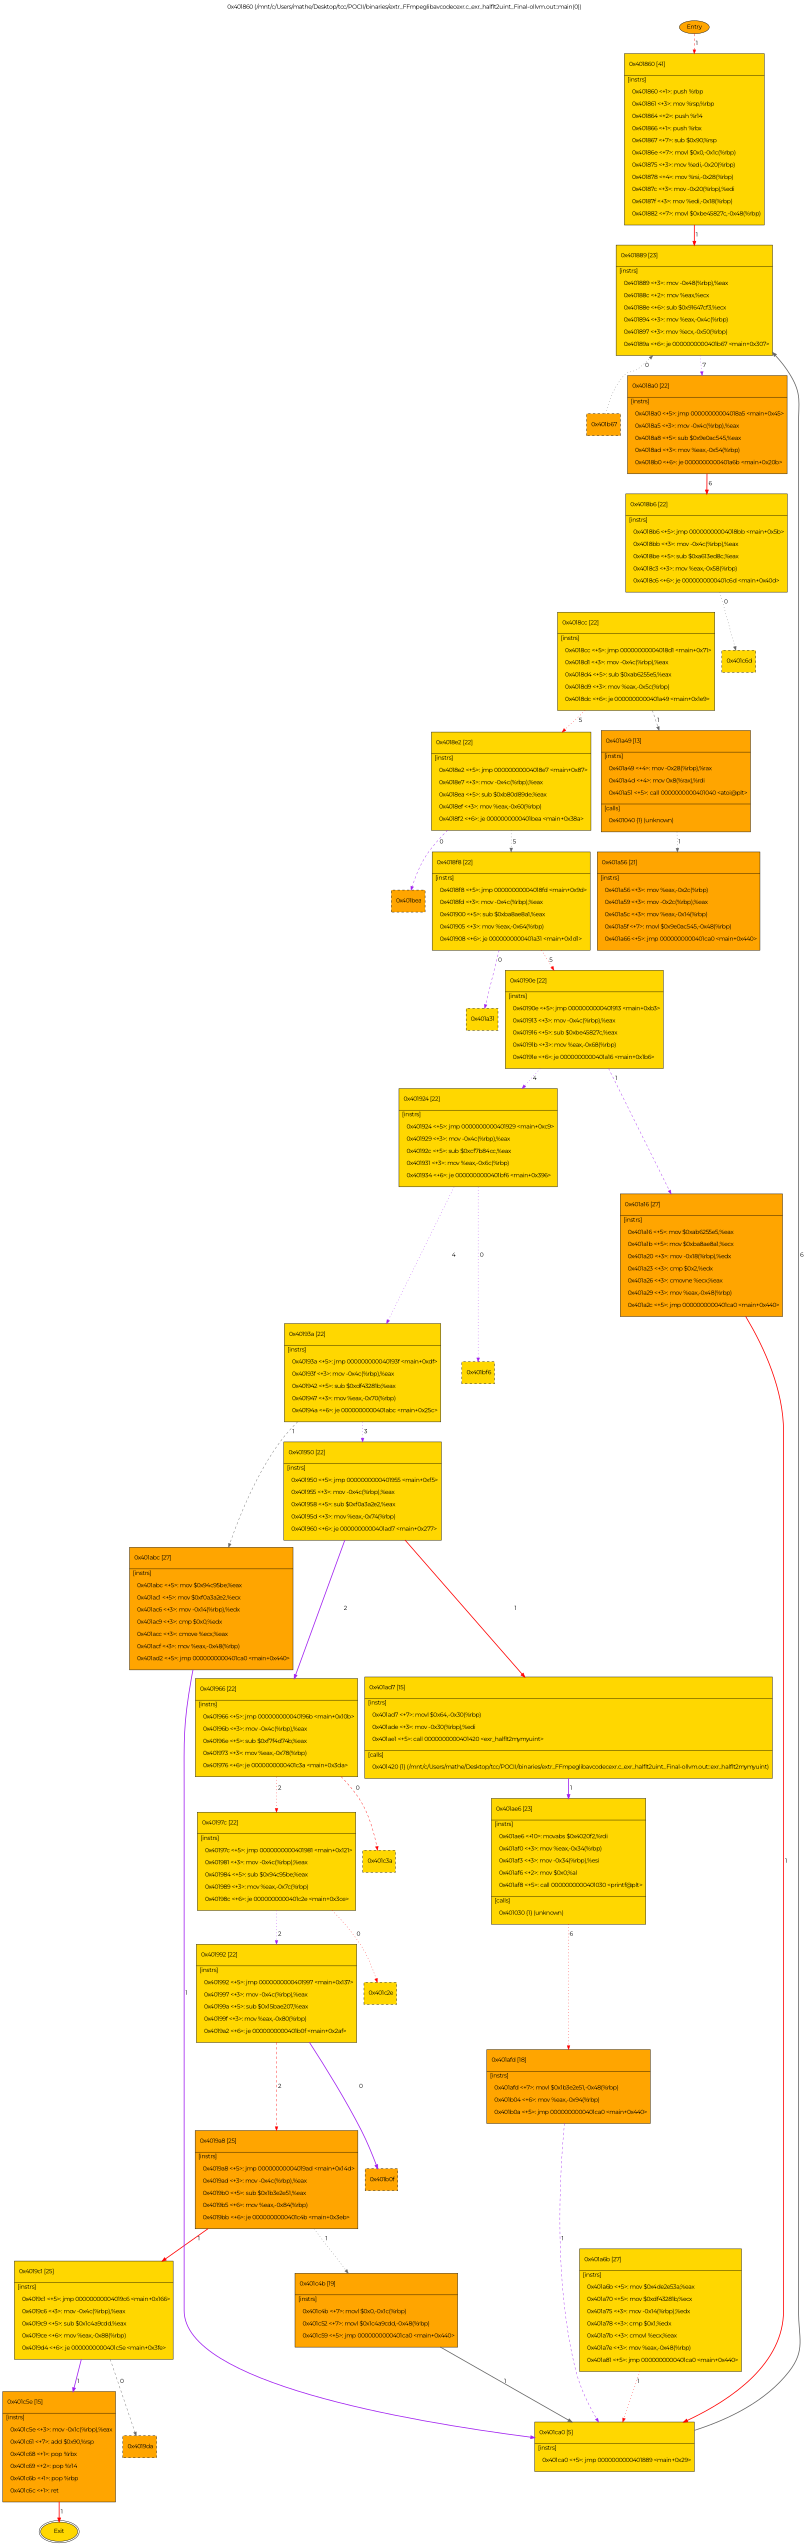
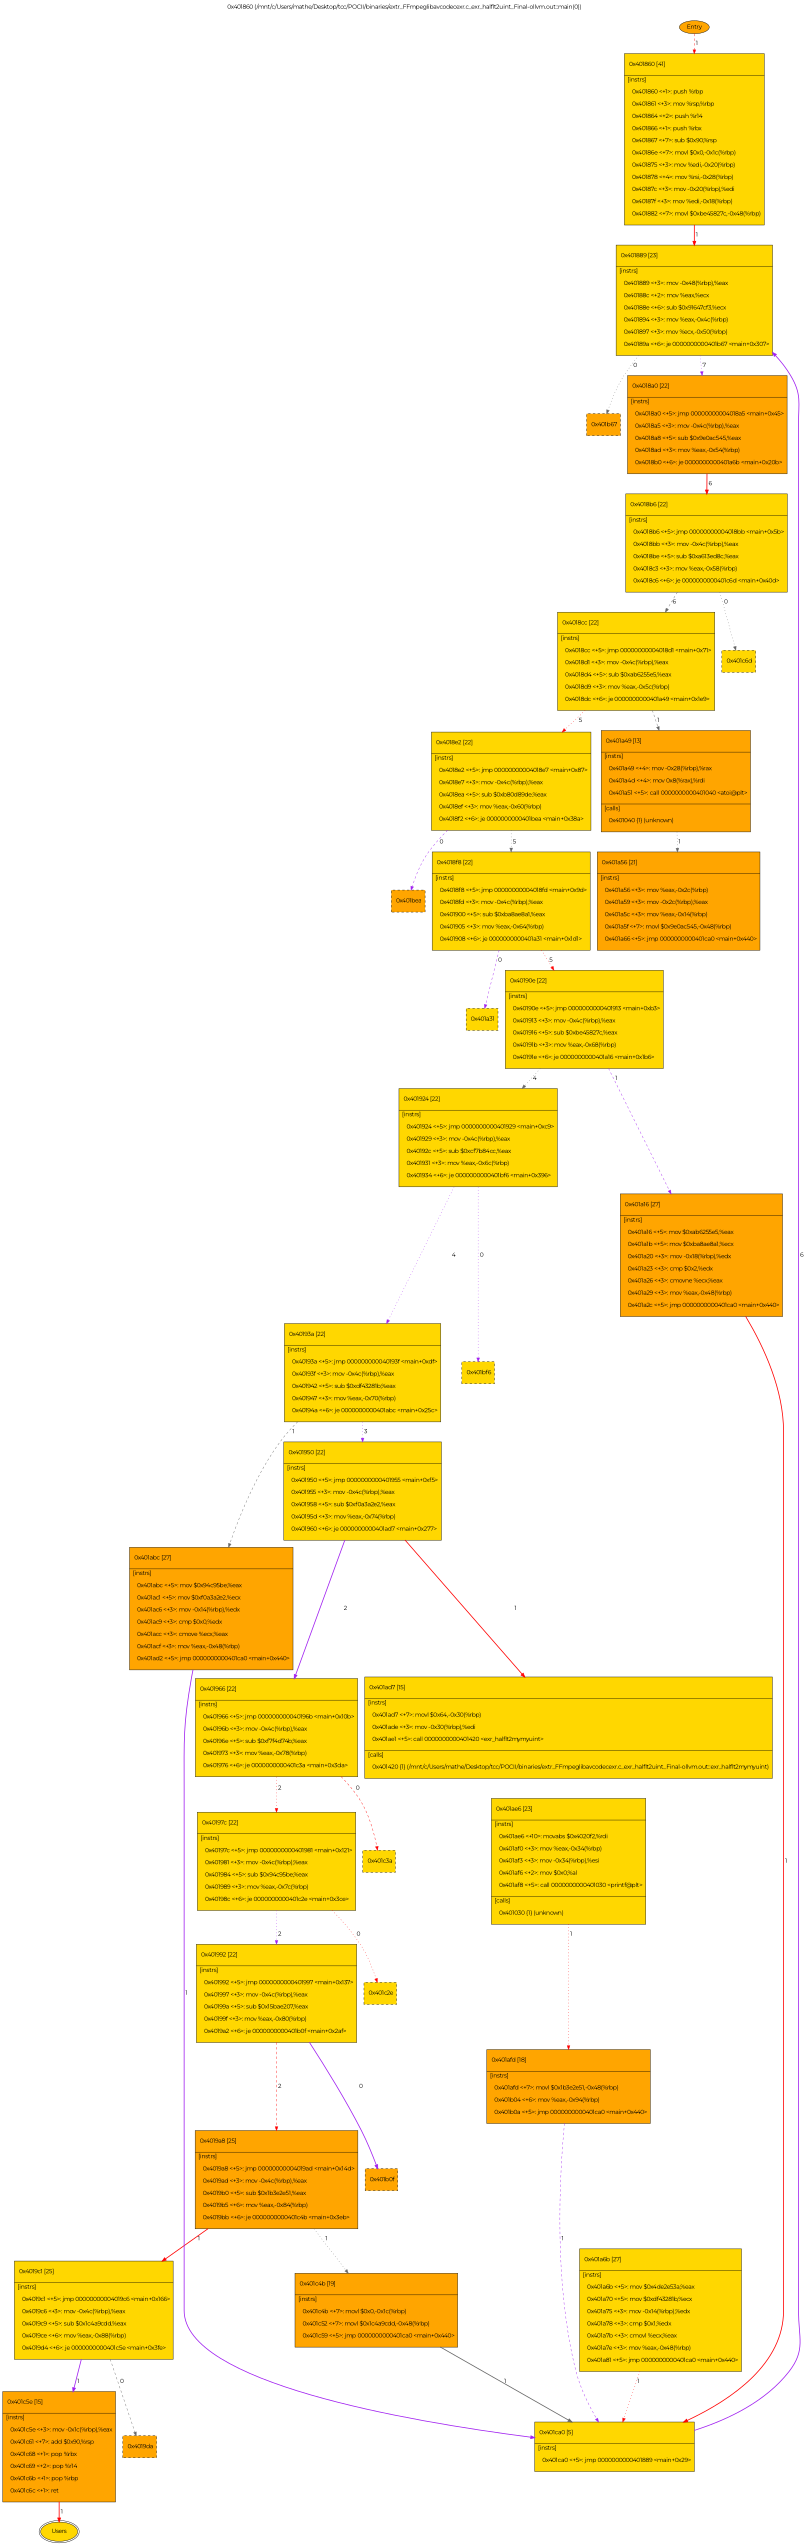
  digraph {
    fontname=Montserrat
    label="0x401860 (/mnt/c/Users/mathe/Desktop/tcc/POCII/binaries/extr_FFmpeglibavcodecexr.c_exr_halflt2uint_Final-ollvm.out::main(0))"
    labelloc=t
    node [fillcolor=gold fontname=Montserrat shape=record style=filled]
    edge [color=red fontname=Montserrat style=dotted]
    Entry [fillcolor=orange height=0.3 shape=ellipse width=0.3]
    n2 [label="{\n     0x401860 [41]\l\n     | [instrs]\l\n     &nbsp;&nbsp;0x401860 \<+1\>: push %rbp\l\n     &nbsp;&nbsp;0x401861 \<+3\>: mov %rsp,%rbp\l\n     &nbsp;&nbsp;0x401864 \<+2\>: push %r14\l\n     &nbsp;&nbsp;0x401866 \<+1\>: push %rbx\l\n     &nbsp;&nbsp;0x401867 \<+7\>: sub $0x90,%rsp\l\n     &nbsp;&nbsp;0x40186e \<+7\>: movl $0x0,-0x1c(%rbp)\l\n     &nbsp;&nbsp;0x401875 \<+3\>: mov %edi,-0x20(%rbp)\l\n     &nbsp;&nbsp;0x401878 \<+4\>: mov %rsi,-0x28(%rbp)\l\n     &nbsp;&nbsp;0x40187c \<+3\>: mov -0x20(%rbp),%edi\l\n     &nbsp;&nbsp;0x40187f \<+3\>: mov %edi,-0x18(%rbp)\l\n     &nbsp;&nbsp;0x401882 \<+7\>: movl $0xbe45827c,-0x48(%rbp)\l\n  }"]
    n3 [label="{\n     0x401889 [23]\l\n     | [instrs]\l\n     &nbsp;&nbsp;0x401889 \<+3\>: mov -0x48(%rbp),%eax\l\n     &nbsp;&nbsp;0x40188c \<+2\>: mov %eax,%ecx\l\n     &nbsp;&nbsp;0x40188e \<+6\>: sub $0x91647cf3,%ecx\l\n     &nbsp;&nbsp;0x401894 \<+3\>: mov %eax,-0x4c(%rbp)\l\n     &nbsp;&nbsp;0x401897 \<+3\>: mov %ecx,-0x50(%rbp)\l\n     &nbsp;&nbsp;0x40189a \<+6\>: je 0000000000401b67 \<main+0x307\>\l\n  }"]
    n4 [fillcolor=orange label="{\n     0x401b67\l\n  }" style="dashed,filled"]
    n5 [fillcolor=orange label="{\n     0x4018a0 [22]\l\n     | [instrs]\l\n     &nbsp;&nbsp;0x4018a0 \<+5\>: jmp 00000000004018a5 \<main+0x45\>\l\n     &nbsp;&nbsp;0x4018a5 \<+3\>: mov -0x4c(%rbp),%eax\l\n     &nbsp;&nbsp;0x4018a8 \<+5\>: sub $0x9e0ac545,%eax\l\n     &nbsp;&nbsp;0x4018ad \<+3\>: mov %eax,-0x54(%rbp)\l\n     &nbsp;&nbsp;0x4018b0 \<+6\>: je 0000000000401a6b \<main+0x20b\>\l\n  }"]
    n6 [label="{\n     0x4018b6 [22]\l\n     | [instrs]\l\n     &nbsp;&nbsp;0x4018b6 \<+5\>: jmp 00000000004018bb \<main+0x5b\>\l\n     &nbsp;&nbsp;0x4018bb \<+3\>: mov -0x4c(%rbp),%eax\l\n     &nbsp;&nbsp;0x4018be \<+5\>: sub $0xa613ed8c,%eax\l\n     &nbsp;&nbsp;0x4018c3 \<+3\>: mov %eax,-0x58(%rbp)\l\n     &nbsp;&nbsp;0x4018c6 \<+6\>: je 0000000000401c6d \<main+0x40d\>\l\n  }"]
    n7 [label="{\n     0x401a6b [27]\l\n     | [instrs]\l\n     &nbsp;&nbsp;0x401a6b \<+5\>: mov $0x4de2e53a,%eax\l\n     &nbsp;&nbsp;0x401a70 \<+5\>: mov $0xdf43281b,%ecx\l\n     &nbsp;&nbsp;0x401a75 \<+3\>: mov -0x14(%rbp),%edx\l\n     &nbsp;&nbsp;0x401a78 \<+3\>: cmp $0x1,%edx\l\n     &nbsp;&nbsp;0x401a7b \<+3\>: cmovl %ecx,%eax\l\n     &nbsp;&nbsp;0x401a7e \<+3\>: mov %eax,-0x48(%rbp)\l\n     &nbsp;&nbsp;0x401a81 \<+5\>: jmp 0000000000401ca0 \<main+0x440\>\l\n  }"]
    n8 [label="{\n     0x401ca0 [5]\l\n     | [instrs]\l\n     &nbsp;&nbsp;0x401ca0 \<+5\>: jmp 0000000000401889 \<main+0x29\>\l\n  }"]
    n9 [label="{\n     0x401c6d\l\n  }" style="dashed,filled"]
    n10 [label="{\n     0x4018cc [22]\l\n     | [instrs]\l\n     &nbsp;&nbsp;0x4018cc \<+5\>: jmp 00000000004018d1 \<main+0x71\>\l\n     &nbsp;&nbsp;0x4018d1 \<+3\>: mov -0x4c(%rbp),%eax\l\n     &nbsp;&nbsp;0x4018d4 \<+5\>: sub $0xab6255e5,%eax\l\n     &nbsp;&nbsp;0x4018d9 \<+3\>: mov %eax,-0x5c(%rbp)\l\n     &nbsp;&nbsp;0x4018dc \<+6\>: je 0000000000401a49 \<main+0x1e9\>\l\n  }"]
-   Exit [height=0.3 peripheries=2 shape=ellipse width=0.3]
+   Exit [height=0.3 peripheries=2 shape=ellipse width=0.3 label=Users]
    n12 [fillcolor=orange label="{\n     0x401a49 [13]\l\n     | [instrs]\l\n     &nbsp;&nbsp;0x401a49 \<+4\>: mov -0x28(%rbp),%rax\l\n     &nbsp;&nbsp;0x401a4d \<+4\>: mov 0x8(%rax),%rdi\l\n     &nbsp;&nbsp;0x401a51 \<+5\>: call 0000000000401040 \<atoi@plt\>\l\n     | [calls]\l\n     &nbsp;&nbsp;0x401040 \{1\} (unknown)\l\n  }"]
    n13 [label="{\n     0x4018e2 [22]\l\n     | [instrs]\l\n     &nbsp;&nbsp;0x4018e2 \<+5\>: jmp 00000000004018e7 \<main+0x87\>\l\n     &nbsp;&nbsp;0x4018e7 \<+3\>: mov -0x4c(%rbp),%eax\l\n     &nbsp;&nbsp;0x4018ea \<+5\>: sub $0xb80d89de,%eax\l\n     &nbsp;&nbsp;0x4018ef \<+3\>: mov %eax,-0x60(%rbp)\l\n     &nbsp;&nbsp;0x4018f2 \<+6\>: je 0000000000401bea \<main+0x38a\>\l\n  }"]
    n14 [fillcolor=orange label="{\n     0x4019da\l\n  }" style="dashed,filled"]
    n15 [fillcolor=orange label="{\n     0x401a56 [21]\l\n     | [instrs]\l\n     &nbsp;&nbsp;0x401a56 \<+3\>: mov %eax,-0x2c(%rbp)\l\n     &nbsp;&nbsp;0x401a59 \<+3\>: mov -0x2c(%rbp),%eax\l\n     &nbsp;&nbsp;0x401a5c \<+3\>: mov %eax,-0x14(%rbp)\l\n     &nbsp;&nbsp;0x401a5f \<+7\>: movl $0x9e0ac545,-0x48(%rbp)\l\n     &nbsp;&nbsp;0x401a66 \<+5\>: jmp 0000000000401ca0 \<main+0x440\>\l\n  }"]
    n16 [fillcolor=orange label="{\n     0x401bea\l\n  }" style="dashed,filled"]
    n17 [label="{\n     0x4018f8 [22]\l\n     | [instrs]\l\n     &nbsp;&nbsp;0x4018f8 \<+5\>: jmp 00000000004018fd \<main+0x9d\>\l\n     &nbsp;&nbsp;0x4018fd \<+3\>: mov -0x4c(%rbp),%eax\l\n     &nbsp;&nbsp;0x401900 \<+5\>: sub $0xba8ae8a1,%eax\l\n     &nbsp;&nbsp;0x401905 \<+3\>: mov %eax,-0x64(%rbp)\l\n     &nbsp;&nbsp;0x401908 \<+6\>: je 0000000000401a31 \<main+0x1d1\>\l\n  }"]
    n18 [fillcolor=orange label="{\n     0x401c5e [15]\l\n     | [instrs]\l\n     &nbsp;&nbsp;0x401c5e \<+3\>: mov -0x1c(%rbp),%eax\l\n     &nbsp;&nbsp;0x401c61 \<+7\>: add $0x90,%rsp\l\n     &nbsp;&nbsp;0x401c68 \<+1\>: pop %rbx\l\n     &nbsp;&nbsp;0x401c69 \<+2\>: pop %r14\l\n     &nbsp;&nbsp;0x401c6b \<+1\>: pop %rbp\l\n     &nbsp;&nbsp;0x401c6c \<+1\>: ret\l\n  }"]
    n19 [label="{\n     0x401a31\l\n  }" style="dashed,filled"]
    n20 [label="{\n     0x40190e [22]\l\n     | [instrs]\l\n     &nbsp;&nbsp;0x40190e \<+5\>: jmp 0000000000401913 \<main+0xb3\>\l\n     &nbsp;&nbsp;0x401913 \<+3\>: mov -0x4c(%rbp),%eax\l\n     &nbsp;&nbsp;0x401916 \<+5\>: sub $0xbe45827c,%eax\l\n     &nbsp;&nbsp;0x40191b \<+3\>: mov %eax,-0x68(%rbp)\l\n     &nbsp;&nbsp;0x40191e \<+6\>: je 0000000000401a16 \<main+0x1b6\>\l\n  }"]
    n21 [label="{\n     0x4019c1 [25]\l\n     | [instrs]\l\n     &nbsp;&nbsp;0x4019c1 \<+5\>: jmp 00000000004019c6 \<main+0x166\>\l\n     &nbsp;&nbsp;0x4019c6 \<+3\>: mov -0x4c(%rbp),%eax\l\n     &nbsp;&nbsp;0x4019c9 \<+5\>: sub $0x1c4a9cdd,%eax\l\n     &nbsp;&nbsp;0x4019ce \<+6\>: mov %eax,-0x88(%rbp)\l\n     &nbsp;&nbsp;0x4019d4 \<+6\>: je 0000000000401c5e \<main+0x3fe\>\l\n  }"]
    n22 [fillcolor=orange label="{\n     0x401a16 [27]\l\n     | [instrs]\l\n     &nbsp;&nbsp;0x401a16 \<+5\>: mov $0xab6255e5,%eax\l\n     &nbsp;&nbsp;0x401a1b \<+5\>: mov $0xba8ae8a1,%ecx\l\n     &nbsp;&nbsp;0x401a20 \<+3\>: mov -0x18(%rbp),%edx\l\n     &nbsp;&nbsp;0x401a23 \<+3\>: cmp $0x2,%edx\l\n     &nbsp;&nbsp;0x401a26 \<+3\>: cmovne %ecx,%eax\l\n     &nbsp;&nbsp;0x401a29 \<+3\>: mov %eax,-0x48(%rbp)\l\n     &nbsp;&nbsp;0x401a2c \<+5\>: jmp 0000000000401ca0 \<main+0x440\>\l\n  }"]
    n23 [label="{\n     0x401924 [22]\l\n     | [instrs]\l\n     &nbsp;&nbsp;0x401924 \<+5\>: jmp 0000000000401929 \<main+0xc9\>\l\n     &nbsp;&nbsp;0x401929 \<+3\>: mov -0x4c(%rbp),%eax\l\n     &nbsp;&nbsp;0x40192c \<+5\>: sub $0xcf7b84cc,%eax\l\n     &nbsp;&nbsp;0x401931 \<+3\>: mov %eax,-0x6c(%rbp)\l\n     &nbsp;&nbsp;0x401934 \<+6\>: je 0000000000401bf6 \<main+0x396\>\l\n  }"]
    n24 [fillcolor=orange label="{\n     0x401c4b [19]\l\n     | [instrs]\l\n     &nbsp;&nbsp;0x401c4b \<+7\>: movl $0x0,-0x1c(%rbp)\l\n     &nbsp;&nbsp;0x401c52 \<+7\>: movl $0x1c4a9cdd,-0x48(%rbp)\l\n     &nbsp;&nbsp;0x401c59 \<+5\>: jmp 0000000000401ca0 \<main+0x440\>\l\n  }"]
    n25 [label="{\n     0x401bf6\l\n  }" style="dashed,filled"]
    n26 [label="{\n     0x40193a [22]\l\n     | [instrs]\l\n     &nbsp;&nbsp;0x40193a \<+5\>: jmp 000000000040193f \<main+0xdf\>\l\n     &nbsp;&nbsp;0x40193f \<+3\>: mov -0x4c(%rbp),%eax\l\n     &nbsp;&nbsp;0x401942 \<+5\>: sub $0xdf43281b,%eax\l\n     &nbsp;&nbsp;0x401947 \<+3\>: mov %eax,-0x70(%rbp)\l\n     &nbsp;&nbsp;0x40194a \<+6\>: je 0000000000401abc \<main+0x25c\>\l\n  }"]
    n27 [fillcolor=orange label="{\n     0x4019a8 [25]\l\n     | [instrs]\l\n     &nbsp;&nbsp;0x4019a8 \<+5\>: jmp 00000000004019ad \<main+0x14d\>\l\n     &nbsp;&nbsp;0x4019ad \<+3\>: mov -0x4c(%rbp),%eax\l\n     &nbsp;&nbsp;0x4019b0 \<+5\>: sub $0x1b3e2e51,%eax\l\n     &nbsp;&nbsp;0x4019b5 \<+6\>: mov %eax,-0x84(%rbp)\l\n     &nbsp;&nbsp;0x4019bb \<+6\>: je 0000000000401c4b \<main+0x3eb\>\l\n  }"]
    n28 [fillcolor=orange label="{\n     0x401abc [27]\l\n     | [instrs]\l\n     &nbsp;&nbsp;0x401abc \<+5\>: mov $0x94c95be,%eax\l\n     &nbsp;&nbsp;0x401ac1 \<+5\>: mov $0xf0a3a2e2,%ecx\l\n     &nbsp;&nbsp;0x401ac6 \<+3\>: mov -0x14(%rbp),%edx\l\n     &nbsp;&nbsp;0x401ac9 \<+3\>: cmp $0x0,%edx\l\n     &nbsp;&nbsp;0x401acc \<+3\>: cmove %ecx,%eax\l\n     &nbsp;&nbsp;0x401acf \<+3\>: mov %eax,-0x48(%rbp)\l\n     &nbsp;&nbsp;0x401ad2 \<+5\>: jmp 0000000000401ca0 \<main+0x440\>\l\n  }"]
    n29 [label="{\n     0x401950 [22]\l\n     | [instrs]\l\n     &nbsp;&nbsp;0x401950 \<+5\>: jmp 0000000000401955 \<main+0xf5\>\l\n     &nbsp;&nbsp;0x401955 \<+3\>: mov -0x4c(%rbp),%eax\l\n     &nbsp;&nbsp;0x401958 \<+5\>: sub $0xf0a3a2e2,%eax\l\n     &nbsp;&nbsp;0x40195d \<+3\>: mov %eax,-0x74(%rbp)\l\n     &nbsp;&nbsp;0x401960 \<+6\>: je 0000000000401ad7 \<main+0x277\>\l\n  }"]
    n30 [fillcolor=orange label="{\n     0x401b0f\l\n  }" style="dashed,filled"]
    n31 [label="{\n     0x401ad7 [15]\l\n     | [instrs]\l\n     &nbsp;&nbsp;0x401ad7 \<+7\>: movl $0x64,-0x30(%rbp)\l\n     &nbsp;&nbsp;0x401ade \<+3\>: mov -0x30(%rbp),%edi\l\n     &nbsp;&nbsp;0x401ae1 \<+5\>: call 0000000000401420 \<exr_halflt2mymyuint\>\l\n     | [calls]\l\n     &nbsp;&nbsp;0x401420 \{1\} (/mnt/c/Users/mathe/Desktop/tcc/POCII/binaries/extr_FFmpeglibavcodecexr.c_exr_halflt2uint_Final-ollvm.out::exr_halflt2mymyuint)\l\n  }"]
    n32 [label="{\n     0x401966 [22]\l\n     | [instrs]\l\n     &nbsp;&nbsp;0x401966 \<+5\>: jmp 000000000040196b \<main+0x10b\>\l\n     &nbsp;&nbsp;0x40196b \<+3\>: mov -0x4c(%rbp),%eax\l\n     &nbsp;&nbsp;0x40196e \<+5\>: sub $0xf7f4d74b,%eax\l\n     &nbsp;&nbsp;0x401973 \<+3\>: mov %eax,-0x78(%rbp)\l\n     &nbsp;&nbsp;0x401976 \<+6\>: je 0000000000401c3a \<main+0x3da\>\l\n  }"]
    n33 [label="{\n     0x401992 [22]\l\n     | [instrs]\l\n     &nbsp;&nbsp;0x401992 \<+5\>: jmp 0000000000401997 \<main+0x137\>\l\n     &nbsp;&nbsp;0x401997 \<+3\>: mov -0x4c(%rbp),%eax\l\n     &nbsp;&nbsp;0x40199a \<+5\>: sub $0x15bae207,%eax\l\n     &nbsp;&nbsp;0x40199f \<+3\>: mov %eax,-0x80(%rbp)\l\n     &nbsp;&nbsp;0x4019a2 \<+6\>: je 0000000000401b0f \<main+0x2af\>\l\n  }"]
    n34 [label="{\n     0x401ae6 [23]\l\n     | [instrs]\l\n     &nbsp;&nbsp;0x401ae6 \<+10\>: movabs $0x4020f2,%rdi\l\n     &nbsp;&nbsp;0x401af0 \<+3\>: mov %eax,-0x34(%rbp)\l\n     &nbsp;&nbsp;0x401af3 \<+3\>: mov -0x34(%rbp),%esi\l\n     &nbsp;&nbsp;0x401af6 \<+2\>: mov $0x0,%al\l\n     &nbsp;&nbsp;0x401af8 \<+5\>: call 0000000000401030 \<printf@plt\>\l\n     | [calls]\l\n     &nbsp;&nbsp;0x401030 \{1\} (unknown)\l\n  }"]
    n35 [label="{\n     0x40197c [22]\l\n     | [instrs]\l\n     &nbsp;&nbsp;0x40197c \<+5\>: jmp 0000000000401981 \<main+0x121\>\l\n     &nbsp;&nbsp;0x401981 \<+3\>: mov -0x4c(%rbp),%eax\l\n     &nbsp;&nbsp;0x401984 \<+5\>: sub $0x94c95be,%eax\l\n     &nbsp;&nbsp;0x401989 \<+3\>: mov %eax,-0x7c(%rbp)\l\n     &nbsp;&nbsp;0x40198c \<+6\>: je 0000000000401c2e \<main+0x3ce\>\l\n  }"]
    n36 [label="{\n     0x401c3a\l\n  }" style="dashed,filled"]
    n37 [label="{\n     0x401c2e\l\n  }" style="dashed,filled"]
    n38 [fillcolor=orange label="{\n     0x401afd [18]\l\n     | [instrs]\l\n     &nbsp;&nbsp;0x401afd \<+7\>: movl $0x1b3e2e51,-0x48(%rbp)\l\n     &nbsp;&nbsp;0x401b04 \<+6\>: mov %eax,-0x94(%rbp)\l\n     &nbsp;&nbsp;0x401b0a \<+5\>: jmp 0000000000401ca0 \<main+0x440\>\l\n  }"]
    Entry -> n2 [label=" 1" style=dashed]
    n2 -> n3 [label=" 1" style=bold]
-   n4 -> n3 [color=gray40 label=" 0"]
+   n3 -> n4 [color=gray40 label=" 0"]
    n3 -> n5 [color=purple label=" 7"]
    n5 -> n6 [label=" 6" style=bold]
    n6 -> n9 [color=gray40 label=" 0"]
+   n6 -> n10 [color=gray40 label=" 6" style=dashed]
    n7 -> n8 [label=" 1"]
-   n8 -> n3 [color=gray40 label=" 6" style=bold]
+   n8 -> n3 [color=purple label=" 6" style=bold]
    n10 -> n12 [color=gray40 label=" 1" style=dashed]
    n10 -> n13 [label=" 5"]
    n12 -> n15 [color=gray40 label=" 1"]
    n13 -> n16 [color=purple label=" 0" style=dashed]
    n13 -> n17 [color=gray40 label=" 5"]
    n17 -> n19 [color=purple label=" 0" style=dashed]
    n17 -> n20 [label=" 5"]
    n18 -> Exit [label=" 1" style=bold]
    n20 -> n22 [color=purple label=" 1" style=dashed]
-   n20 -> n23 [color=purple label=" 4"]
+   n20 -> n23 [color=gray40 label=" 4"]
    n21 -> n14 [color=gray40 label=" 0" style=dashed]
    n21 -> n18 [color=purple label=" 1" style=bold]
    n22 -> n8 [label=" 1" style=bold]
    n23 -> n25 [color=purple label=" 0"]
    n23 -> n26 [color=purple label=" 4"]
    n24 -> n8 [color=gray40 label=" 1" style=bold]
    n26 -> n28 [color=gray40 label=" 1" style=dashed]
    n26 -> n29 [color=purple label=" 3"]
    n27 -> n21 [label=" 1" style=bold]
    n27 -> n24 [color=gray40 label=" 1"]
    n28 -> n8 [color=purple label=" 1" style=bold]
    n29 -> n31 [label=" 1" style=bold]
    n29 -> n32 [color=purple label=" 2" style=bold]
-   n31 -> n34 [color=purple label=" 1" style=bold]
    n32 -> n35 [label=" 2"]
    n32 -> n36 [label=" 0" style=dashed]
    n33 -> n27 [label=" 2" style=dashed]
    n33 -> n30 [color=purple label=" 0" style=bold]
-   n34 -> n38 [label=" 6"]
+   n34 -> n38 [label=" 1"]
    n35 -> n33 [color=purple label=" 2"]
    n35 -> n37 [label=" 0"]
    n38 -> n8 [color=purple label=" 1" style=dashed]
  }
